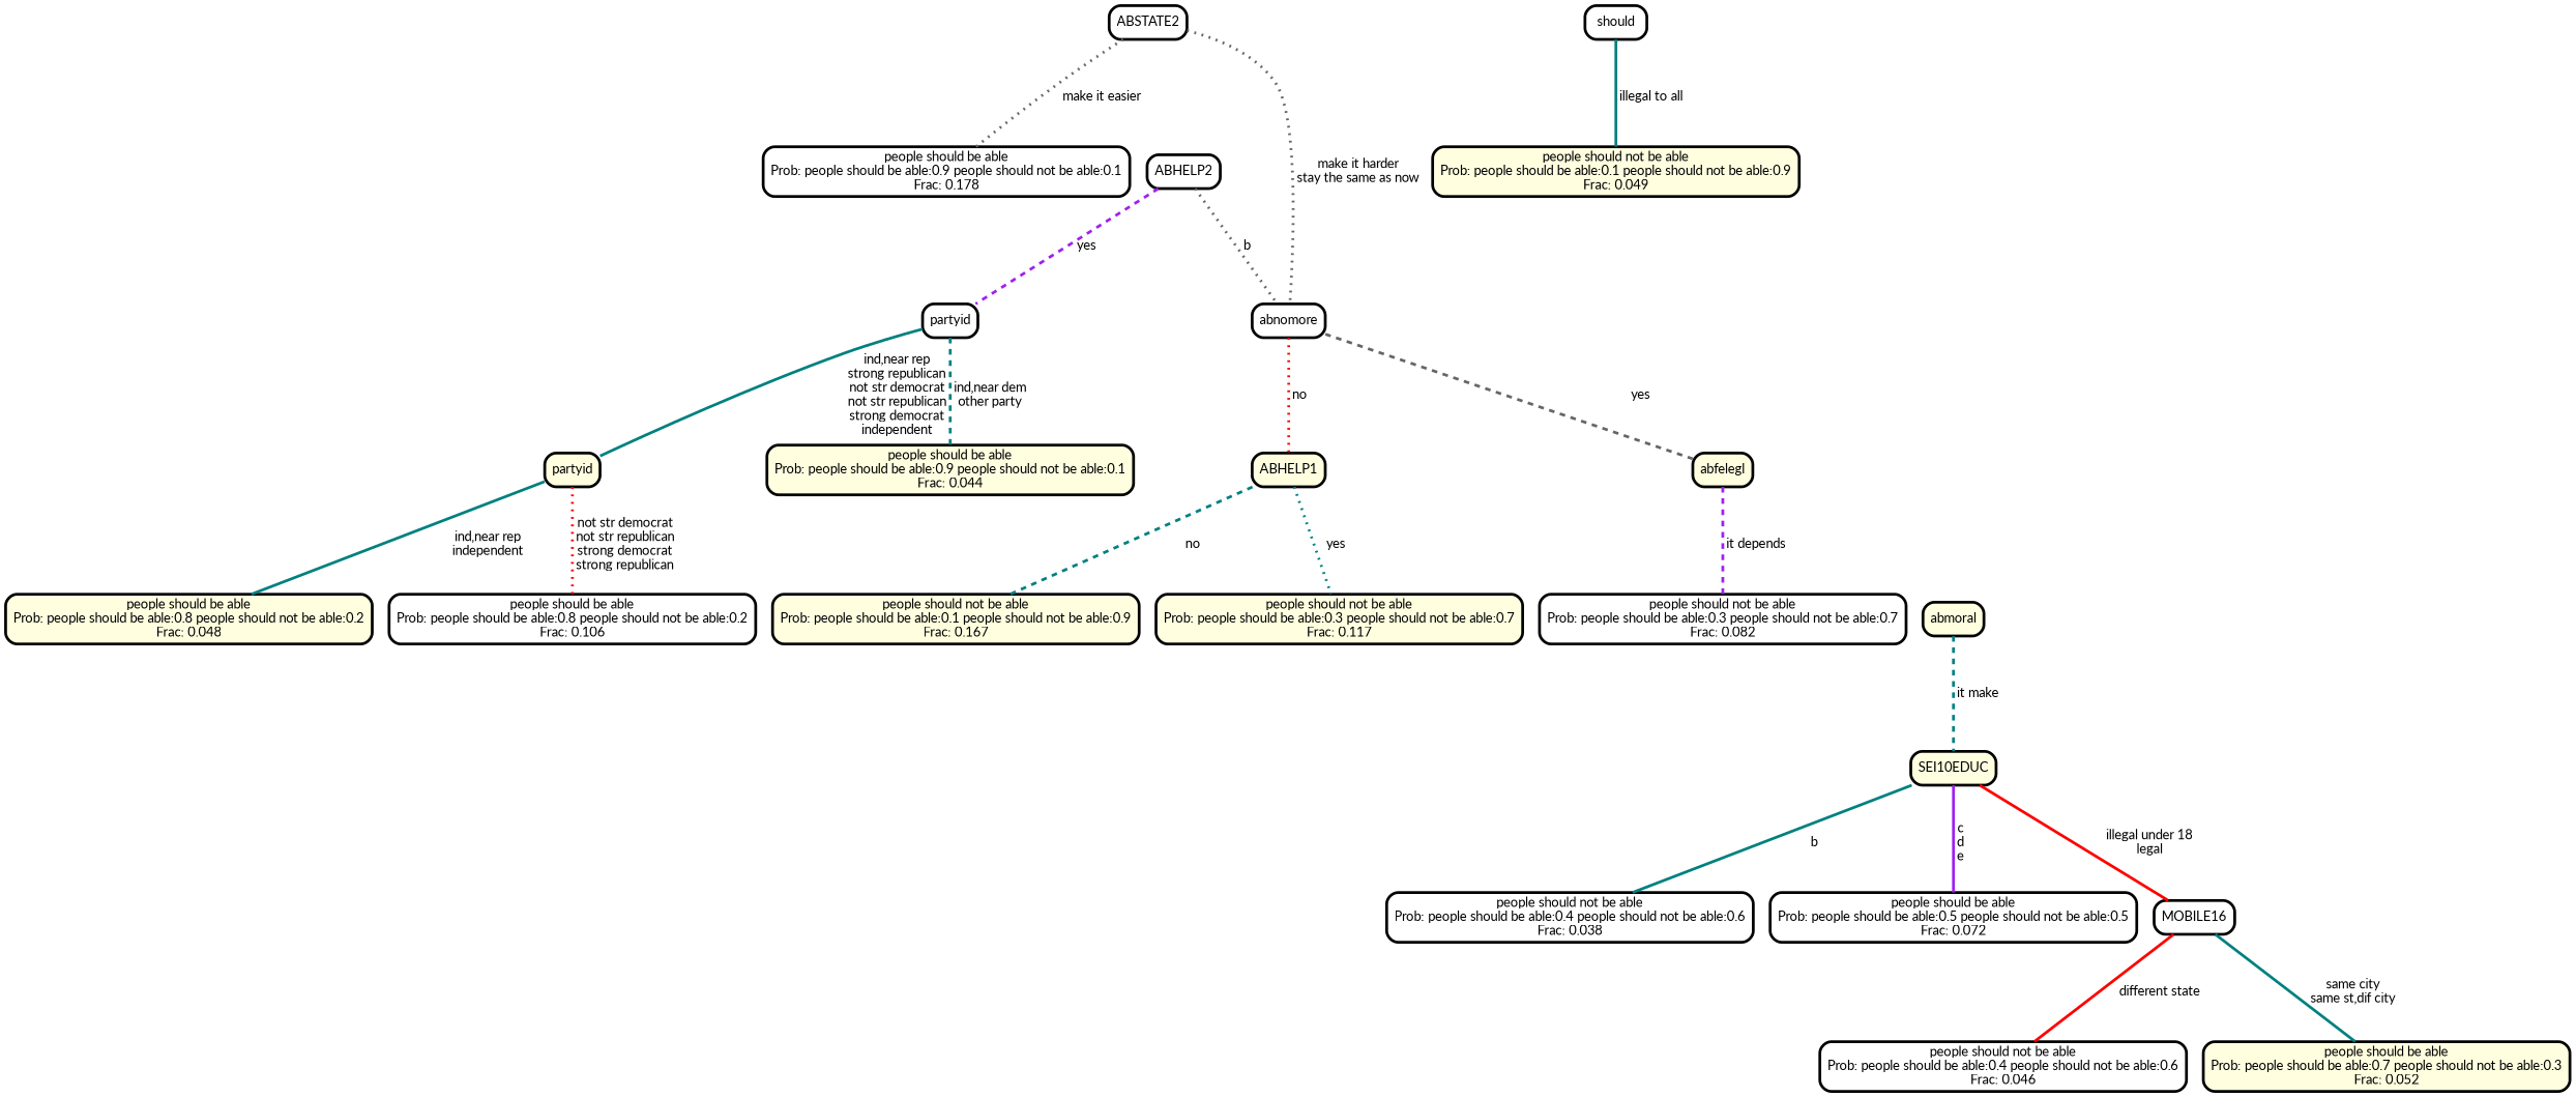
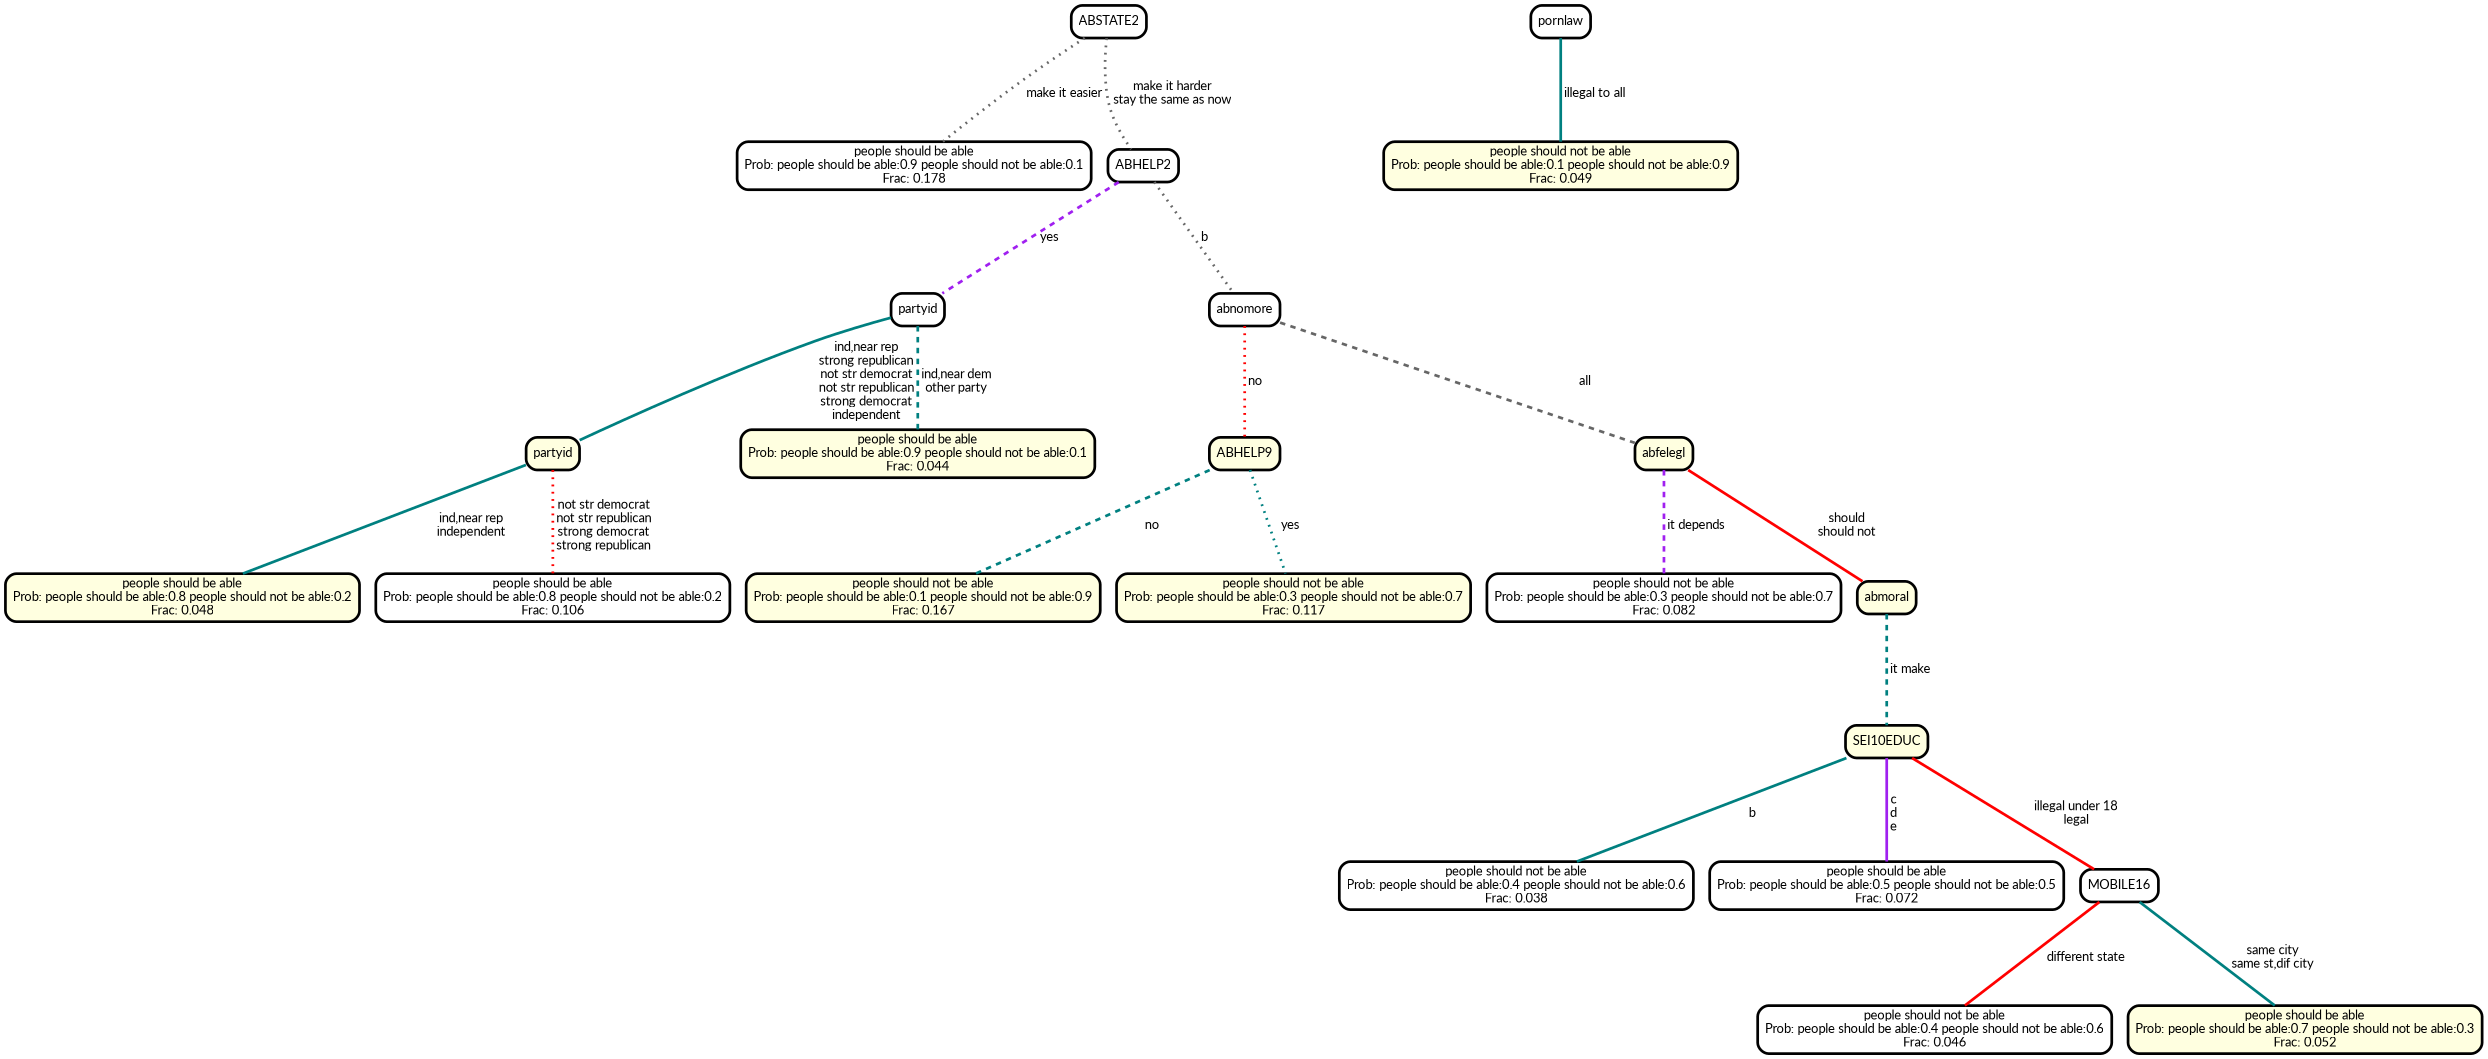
  graph {
    fontname=Lato
    ranksep="0 equally"
    splines=straight
    node [color=black fillcolor=white fontcolor=black fontname=Lato penwidth=3 shape=box style="filled, rounded"]
    edge [color=teal fontname=Lato penwidth=3 style=bold]
    n1 [label="people should be able\nProb: people should be able:0.9 people should not be able:0.1\nFrac: 0.178"]
    n2 [label=ABSTATE2]
    n3 [label=ABHELP2]
    n4 [label=abnomore]
    n5 [label=partyid]
    n6 [fillcolor=lightyellow label="people should not be able\nProb: people should be able:0.1 people should not be able:0.9\nFrac: 0.167"]
-   n7 [fillcolor=lightyellow label=ABHELP1]
+   n7 [fillcolor=lightyellow label=ABHELP9]
    n8 [fillcolor=lightyellow label="people should not be able\nProb: people should be able:0.3 people should not be able:0.7\nFrac: 0.117"]
    n9 [fillcolor=lightyellow label=abfelegl]
    n10 [label="people should not be able\nProb: people should be able:0.3 people should not be able:0.7\nFrac: 0.082"]
    n11 [fillcolor=lightyellow label=abmoral]
    n12 [fillcolor=lightyellow label=SEI10EDUC]
    n13 [label="people should not be able\nProb: people should be able:0.4 people should not be able:0.6\nFrac: 0.038"]
    n14 [label="people should be able\nProb: people should be able:0.5 people should not be able:0.5\nFrac: 0.072"]
    n15 [label=MOBILE16]
-   n16 [label=should]
+   n16 [label=pornlaw]
    n17 [fillcolor=lightyellow label="people should not be able\nProb: people should be able:0.1 people should not be able:0.9\nFrac: 0.049"]
    n18 [label="people should not be able\nProb: people should be able:0.4 people should not be able:0.6\nFrac: 0.046"]
    n19 [fillcolor=lightyellow label="people should be able\nProb: people should be able:0.7 people should not be able:0.3\nFrac: 0.052"]
    n20 [fillcolor=lightyellow label=partyid]
    n21 [fillcolor=lightyellow label="people should be able\nProb: people should be able:0.9 people should not be able:0.1\nFrac: 0.044"]
    n22 [fillcolor=lightyellow label="people should be able\nProb: people should be able:0.8 people should not be able:0.2\nFrac: 0.048"]
    n23 [label="people should be able\nProb: people should be able:0.8 people should not be able:0.2\nFrac: 0.106"]
    subgraph sub_1 {
      rank=same
    }
    n2 -- n1 [color=gray40 label=" make it easier" style=dotted]
-   n2 -- n4 [color=gray40 label=" make it harder\n stay the same as now" style=dotted]
+   n2 -- n3 [color=gray40 label=" make it harder\n stay the same as now" style=dotted]
    n3 -- n4 [color=gray40 label=" b" style=dotted]
    n3 -- n5 [color=purple label=" yes" style=dashed]
    n4 -- n7 [color=red label=" no" style=dotted]
-   n4 -- n9 [color=gray40 label=" yes" style=dashed]
+   n4 -- n9 [color=gray40 label=" all" style=dashed]
    n5 -- n20 [label=" ind,near rep\n strong republican\n not str democrat\n not str republican\n strong democrat\n independent"]
    n5 -- n21 [label=" ind,near dem\n other party" style=dashed]
    n7 -- n6 [label=" no" style=dashed]
    n7 -- n8 [label=" yes" style=dotted]
    n9 -- n10 [color=purple label=" it depends" style=dashed]
+   n9 -- n11 [color=red label=" should\n should not"]
    n11 -- n12 [label=" it make" style=dashed]
    n12 -- n13 [label=" b"]
    n12 -- n14 [color=purple label=" c\n d\n e"]
    n12 -- n15 [color=red label=" illegal under 18\n legal"]
    n15 -- n18 [color=red label=" different state"]
    n15 -- n19 [label=" same city\n same st,dif city"]
    n16 -- n17 [label=" illegal to all"]
    n20 -- n22 [label=" ind,near rep\n independent"]
    n20 -- n23 [color=red label=" not str democrat\n not str republican\n strong democrat\n strong republican" style=dotted]
  }
